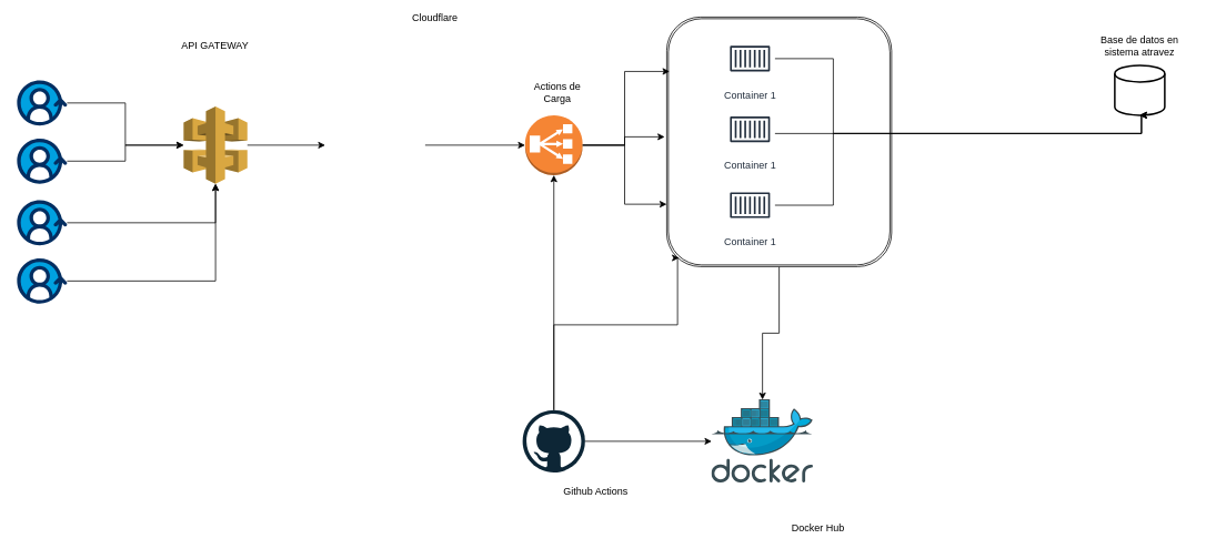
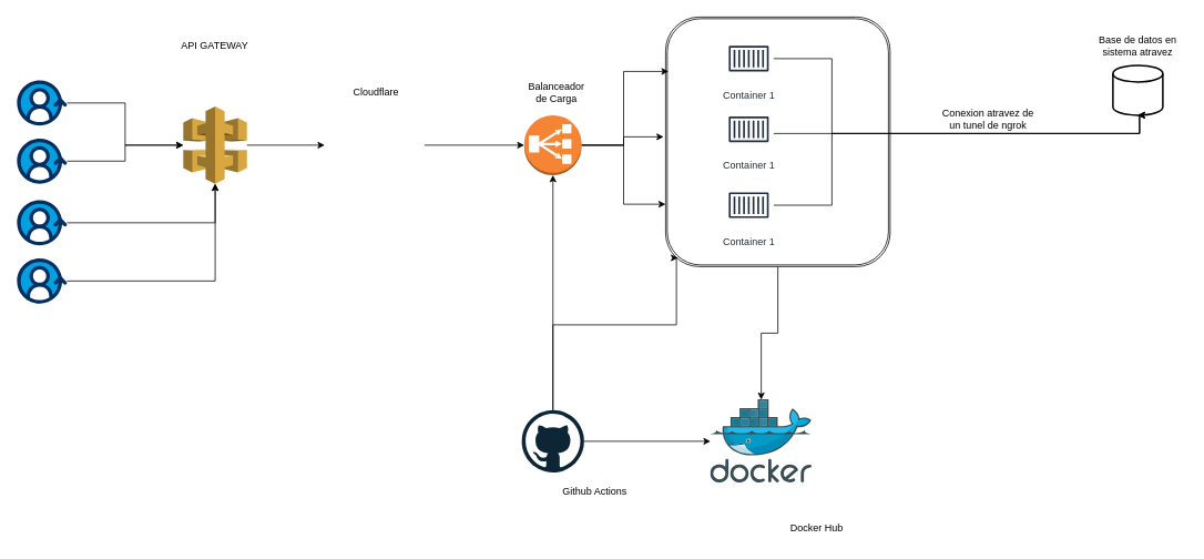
  <mxCell id="0" />
  <mxCell id="1" parent="0" />
  <mxCell id="2" style="edgeStyle=orthogonalEdgeStyle;rounded=0;orthogonalLoop=1;jettySize=auto;html=1;" edge="1" parent="1" source="3" target="19"><mxGeometry relative="1" as="geometry" /></mxCell>
  <mxCell id="3" value="" style="shape=ext;double=1;rounded=1;whiteSpace=wrap;html=1;" vertex="1" parent="1"><mxGeometry x="800" y="20" width="270" height="300" as="geometry" /></mxCell>
  <mxCell id="4" value="Container 1" style="sketch=0;outlineConnect=0;fontColor=#232F3E;gradientColor=none;strokeColor=#232F3E;fillColor=#ffffff;dashed=0;verticalLabelPosition=bottom;verticalAlign=top;align=center;html=1;fontSize=12;fontStyle=0;aspect=fixed;shape=mxgraph.aws4.resourceIcon;resIcon=mxgraph.aws4.container_1;" vertex="1" parent="1"><mxGeometry x="870" y="40" width="60" height="60" as="geometry" /></mxCell>
  <mxCell id="5" value="Container 1" style="sketch=0;outlineConnect=0;fontColor=#232F3E;gradientColor=none;strokeColor=#232F3E;fillColor=#ffffff;dashed=0;verticalLabelPosition=bottom;verticalAlign=top;align=center;html=1;fontSize=12;fontStyle=0;aspect=fixed;shape=mxgraph.aws4.resourceIcon;resIcon=mxgraph.aws4.container_1;" vertex="1" parent="1"><mxGeometry x="870" y="125" width="60" height="60" as="geometry" /></mxCell>
  <mxCell id="6" value="Container 1" style="sketch=0;outlineConnect=0;fontColor=#232F3E;gradientColor=none;strokeColor=#232F3E;fillColor=#ffffff;dashed=0;verticalLabelPosition=bottom;verticalAlign=top;align=center;html=1;fontSize=12;fontStyle=0;aspect=fixed;shape=mxgraph.aws4.resourceIcon;resIcon=mxgraph.aws4.container_1;" vertex="1" parent="1"><mxGeometry x="870" y="216.2" width="60" height="60" as="geometry" /></mxCell>
  <mxCell id="7" value="" style="strokeWidth=2;html=1;shape=mxgraph.flowchart.database;whiteSpace=wrap;" vertex="1" parent="1"><mxGeometry x="1338" y="78" width="60" height="60" as="geometry" /></mxCell>
  <mxCell id="8" style="edgeStyle=orthogonalEdgeStyle;rounded=0;orthogonalLoop=1;jettySize=auto;html=1;entryX=0.5;entryY=1;entryDx=0;entryDy=0;entryPerimeter=0;" edge="1" parent="1" source="4" target="7"><mxGeometry relative="1" as="geometry"><Array as="points"><mxPoint x="1000" y="70" /><mxPoint x="1000" y="160" /><mxPoint x="1370" y="160" /><mxPoint x="1370" y="138" /></Array></mxGeometry></mxCell>
  <mxCell id="9" style="edgeStyle=orthogonalEdgeStyle;rounded=0;orthogonalLoop=1;jettySize=auto;html=1;entryX=0.5;entryY=1;entryDx=0;entryDy=0;entryPerimeter=0;" edge="1" parent="1" source="5" target="7"><mxGeometry relative="1" as="geometry"><Array as="points"><mxPoint x="1370" y="160" /></Array></mxGeometry></mxCell>
  <mxCell id="10" style="edgeStyle=orthogonalEdgeStyle;rounded=0;orthogonalLoop=1;jettySize=auto;html=1;entryX=0.5;entryY=1;entryDx=0;entryDy=0;entryPerimeter=0;" edge="1" parent="1" source="6" target="7"><mxGeometry relative="1" as="geometry"><Array as="points"><mxPoint x="1000" y="246" /><mxPoint x="1000" y="160" /><mxPoint x="1370" y="160" /><mxPoint x="1370" y="138" /></Array></mxGeometry></mxCell>
  <mxCell id="11" style="edgeStyle=orthogonalEdgeStyle;rounded=0;orthogonalLoop=1;jettySize=auto;html=1;entryX=0;entryY=0.75;entryDx=0;entryDy=0;" edge="1" parent="1" source="12" target="3"><mxGeometry relative="1" as="geometry" /></mxCell>
  <mxCell id="12" value="" style="outlineConnect=0;dashed=0;verticalLabelPosition=bottom;verticalAlign=top;align=center;html=1;shape=mxgraph.aws3.classic_load_balancer;fillColor=#F58534;gradientColor=none;" vertex="1" parent="1"><mxGeometry x="630" y="138" width="69" height="72" as="geometry" /></mxCell>
  <mxCell id="13" style="edgeStyle=orthogonalEdgeStyle;rounded=0;orthogonalLoop=1;jettySize=auto;html=1;entryX=0.013;entryY=0.218;entryDx=0;entryDy=0;entryPerimeter=0;" edge="1" parent="1" source="12" target="3"><mxGeometry relative="1" as="geometry" /></mxCell>
  <mxCell id="14" style="edgeStyle=orthogonalEdgeStyle;rounded=0;orthogonalLoop=1;jettySize=auto;html=1;entryX=-0.009;entryY=0.48;entryDx=0;entryDy=0;entryPerimeter=0;" edge="1" parent="1" source="12" target="3"><mxGeometry relative="1" as="geometry" /></mxCell>
  <mxCell id="15" value="" style="shape=image;verticalLabelPosition=bottom;labelBackgroundColor=default;verticalAlign=top;aspect=fixed;imageAspect=0;image=https://cf-assets.www.cloudflare.com/slt3lc6tev37/3nr2RfInyVqPmrDHqdOe1O/484eea770e07cd394b4565ffc4a3ac57/partner-network-web-illustration.svg;" vertex="1" parent="1"><mxGeometry x="390" y="139" width="120" height="70" as="geometry" /></mxCell>
  <mxCell id="16" style="edgeStyle=orthogonalEdgeStyle;rounded=0;orthogonalLoop=1;jettySize=auto;html=1;entryX=0;entryY=0.5;entryDx=0;entryDy=0;entryPerimeter=0;" edge="1" parent="1" source="15" target="12"><mxGeometry relative="1" as="geometry" /></mxCell>
  <mxCell id="17" style="edgeStyle=orthogonalEdgeStyle;rounded=0;orthogonalLoop=1;jettySize=auto;html=1;" edge="1" parent="1" source="18" target="15"><mxGeometry relative="1" as="geometry" /></mxCell>
  <mxCell id="18" value="" style="outlineConnect=0;dashed=0;verticalLabelPosition=bottom;verticalAlign=top;align=center;html=1;shape=mxgraph.aws3.api_gateway;fillColor=#D9A741;gradientColor=none;" vertex="1" parent="1"><mxGeometry x="220" y="127.5" width="76.5" height="93" as="geometry" /></mxCell>
  <mxCell id="19" value="" style="image;sketch=0;aspect=fixed;html=1;points=[];align=center;fontSize=12;image=img/lib/mscae/Docker.svg;" vertex="1" parent="1"><mxGeometry x="854.03" y="480" width="121.95" height="100" as="geometry" /></mxCell>
  <mxCell id="20" style="edgeStyle=orthogonalEdgeStyle;rounded=0;orthogonalLoop=1;jettySize=auto;html=1;" edge="1" parent="1" source="21" target="19"><mxGeometry relative="1" as="geometry" /></mxCell>
  <mxCell id="21" value="" style="dashed=0;outlineConnect=0;html=1;align=center;labelPosition=center;verticalLabelPosition=bottom;verticalAlign=top;shape=mxgraph.weblogos.github" vertex="1" parent="1"><mxGeometry x="627" y="492.5" width="75" height="75" as="geometry" /></mxCell>
  <mxCell id="22" style="edgeStyle=orthogonalEdgeStyle;rounded=0;orthogonalLoop=1;jettySize=auto;html=1;entryX=0.5;entryY=1;entryDx=0;entryDy=0;entryPerimeter=0;" edge="1" parent="1" source="21" target="12"><mxGeometry relative="1" as="geometry" /></mxCell>
  <mxCell id="23" style="edgeStyle=orthogonalEdgeStyle;rounded=0;orthogonalLoop=1;jettySize=auto;html=1;entryX=0.055;entryY=0.965;entryDx=0;entryDy=0;entryPerimeter=0;" edge="1" parent="1" source="21" target="3"><mxGeometry relative="1" as="geometry"><Array as="points"><mxPoint x="665" y="390" /><mxPoint x="813" y="390" /></Array></mxGeometry></mxCell>
  <mxCell id="24" style="edgeStyle=orthogonalEdgeStyle;rounded=0;orthogonalLoop=1;jettySize=auto;html=1;" edge="1" parent="1" source="25" target="18"><mxGeometry relative="1" as="geometry" /></mxCell>
  <mxCell id="25" value="" style="verticalLabelPosition=bottom;aspect=fixed;html=1;shape=mxgraph.salesforce.customer_360;" vertex="1" parent="1"><mxGeometry x="20" y="96" width="60" height="54.6" as="geometry" /></mxCell>
  <mxCell id="26" style="edgeStyle=orthogonalEdgeStyle;rounded=0;orthogonalLoop=1;jettySize=auto;html=1;" edge="1" parent="1" source="27" target="18"><mxGeometry relative="1" as="geometry" /></mxCell>
  <mxCell id="27" value="" style="verticalLabelPosition=bottom;aspect=fixed;html=1;shape=mxgraph.salesforce.customer_360;" vertex="1" parent="1"><mxGeometry x="20" y="165.9" width="60" height="54.6" as="geometry" /></mxCell>
  <mxCell id="28" style="edgeStyle=orthogonalEdgeStyle;rounded=0;orthogonalLoop=1;jettySize=auto;html=1;" edge="1" parent="1" source="29" target="18"><mxGeometry relative="1" as="geometry" /></mxCell>
  <mxCell id="29" value="" style="verticalLabelPosition=bottom;aspect=fixed;html=1;shape=mxgraph.salesforce.customer_360;" vertex="1" parent="1"><mxGeometry x="20" y="240" width="60" height="54.6" as="geometry" /></mxCell>
  <mxCell id="30" style="edgeStyle=orthogonalEdgeStyle;rounded=0;orthogonalLoop=1;jettySize=auto;html=1;" edge="1" parent="1" source="31" target="18"><mxGeometry relative="1" as="geometry" /></mxCell>
  <mxCell id="31" value="" style="verticalLabelPosition=bottom;aspect=fixed;html=1;shape=mxgraph.salesforce.customer_360;" vertex="1" parent="1"><mxGeometry x="20" y="310" width="60" height="54.6" as="geometry" /></mxCell>
- <mxCell id="32" value="Actions de Carga" style="text;html=1;align=center;verticalAlign=middle;whiteSpace=wrap;rounded=0;" vertex="1" parent="1"><mxGeometry x="639" y="96" width="60" height="30" as="geometry" /></mxCell>
+ <mxCell id="32" value="Balanceador de Carga" style="text;html=1;align=center;verticalAlign=middle;whiteSpace=wrap;rounded=0;" vertex="1" parent="1"><mxGeometry x="639" y="96" width="60" height="30" as="geometry" /></mxCell>
  <mxCell id="33" value="Base de datos en sistema atravez" style="text;html=1;align=center;verticalAlign=middle;whiteSpace=wrap;rounded=0;" vertex="1" parent="1"><mxGeometry x="1310" y="40" width="116" height="30" as="geometry" /></mxCell>
+ <mxCell id="34" value="Conexion atravez de un tunel de ngrok" style="text;html=1;align=center;verticalAlign=middle;whiteSpace=wrap;rounded=0;" vertex="1" parent="1"><mxGeometry x="1130" y="127.5" width="116" height="30" as="geometry" /></mxCell>
  <mxCell id="35" value="" style="shape=image;verticalLabelPosition=bottom;labelBackgroundColor=default;verticalAlign=top;aspect=fixed;imageAspect=0;image=https://pbs.twimg.com/profile_images/1702781641389920256/n_YDwQgP_400x400.jpg;" vertex="1" parent="1"><mxGeometry x="1165" y="170.2" width="46" height="46" as="geometry" /></mxCell>
  <mxCell id="36" value="Docker Hub" style="text;html=1;align=center;verticalAlign=middle;whiteSpace=wrap;rounded=0;" vertex="1" parent="1"><mxGeometry x="924.03" y="620" width="116" height="30" as="geometry" /></mxCell>
  <mxCell id="37" value="Github Actions" style="text;html=1;align=center;verticalAlign=middle;whiteSpace=wrap;rounded=0;" vertex="1" parent="1"><mxGeometry x="656.5" y="575" width="116" height="30" as="geometry" /></mxCell>
- <mxCell id="38" value="Cloudflare" style="text;html=1;align=center;verticalAlign=middle;whiteSpace=wrap;rounded=0;" vertex="1" parent="1"><mxGeometry x="464" y="6" width="116" height="30" as="geometry" /></mxCell>
+ <mxCell id="38" value="Cloudflare" style="text;html=1;align=center;verticalAlign=middle;whiteSpace=wrap;rounded=0;" vertex="1" parent="1"><mxGeometry x="394" y="96" width="116" height="30" as="geometry" /></mxCell>
  <mxCell id="39" value="API GATEWAY" style="text;html=1;align=center;verticalAlign=middle;whiteSpace=wrap;rounded=0;" vertex="1" parent="1"><mxGeometry x="200.25" y="40" width="116" height="30" as="geometry" /></mxCell>
